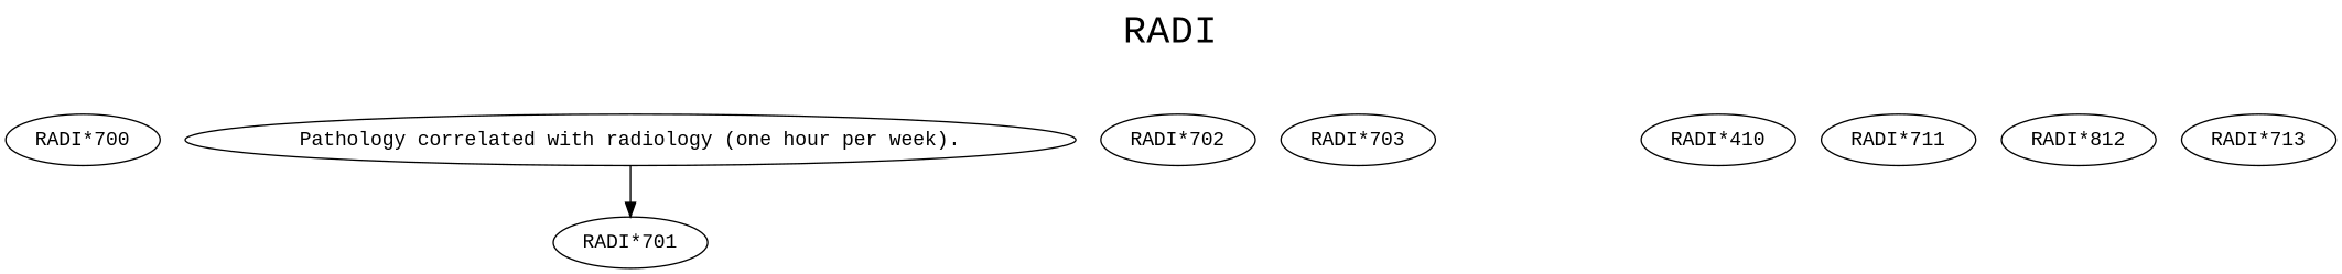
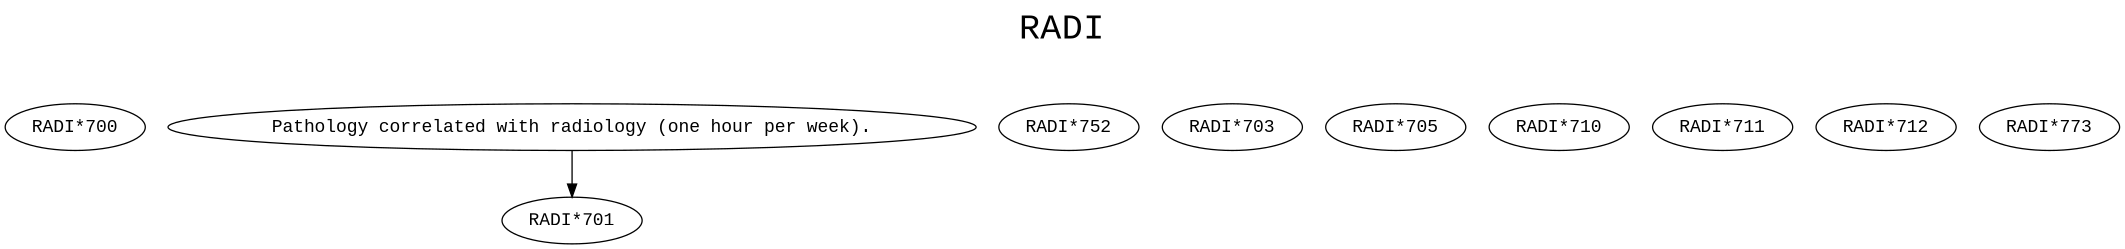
  digraph {
    fontsize=27
    label=RADI
    labelloc=t
    fontname="Liberation Mono"
    node [fontname="Liberation Mono"]
    "RADI*700"
    "Pathology correlated with radiology (one hour per week)."
    "RADI*701"
-   "RADI*702"
+   "RADI*702" [label="RADI*752"]
    "RADI*703"
-   "RADI*710" [label="RADI*410"]
+   "RADI*705"
+   "RADI*710"
    "RADI*711"
-   "RADI*712" [label="RADI*812"]
-   "RADI*713"
+   "RADI*712"
+   "RADI*713" [label="RADI*773"]
    "Pathology correlated with radiology (one hour per week)." -> "RADI*701" [style=solid fontname="Liberation Mono"]
  }
